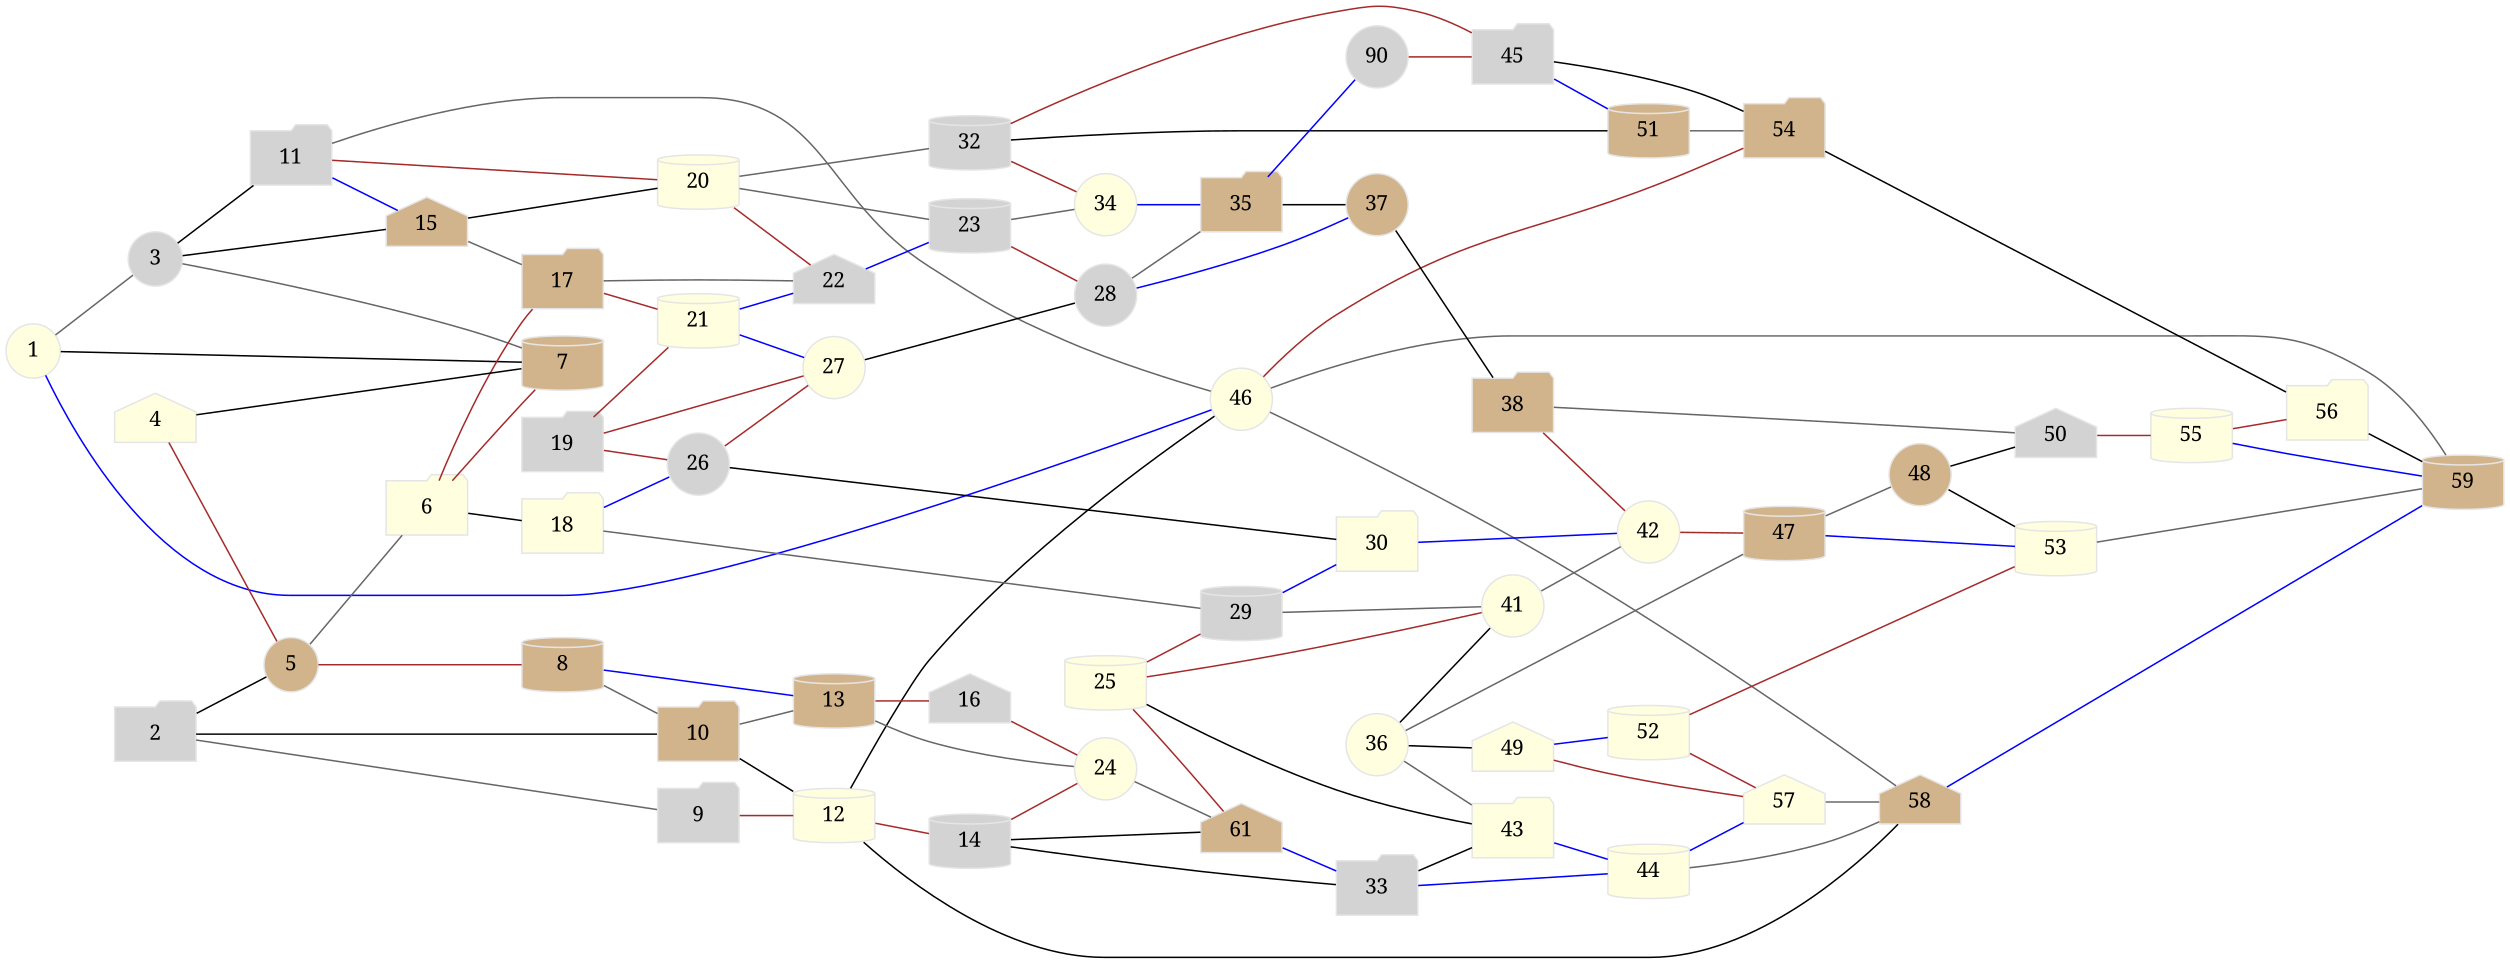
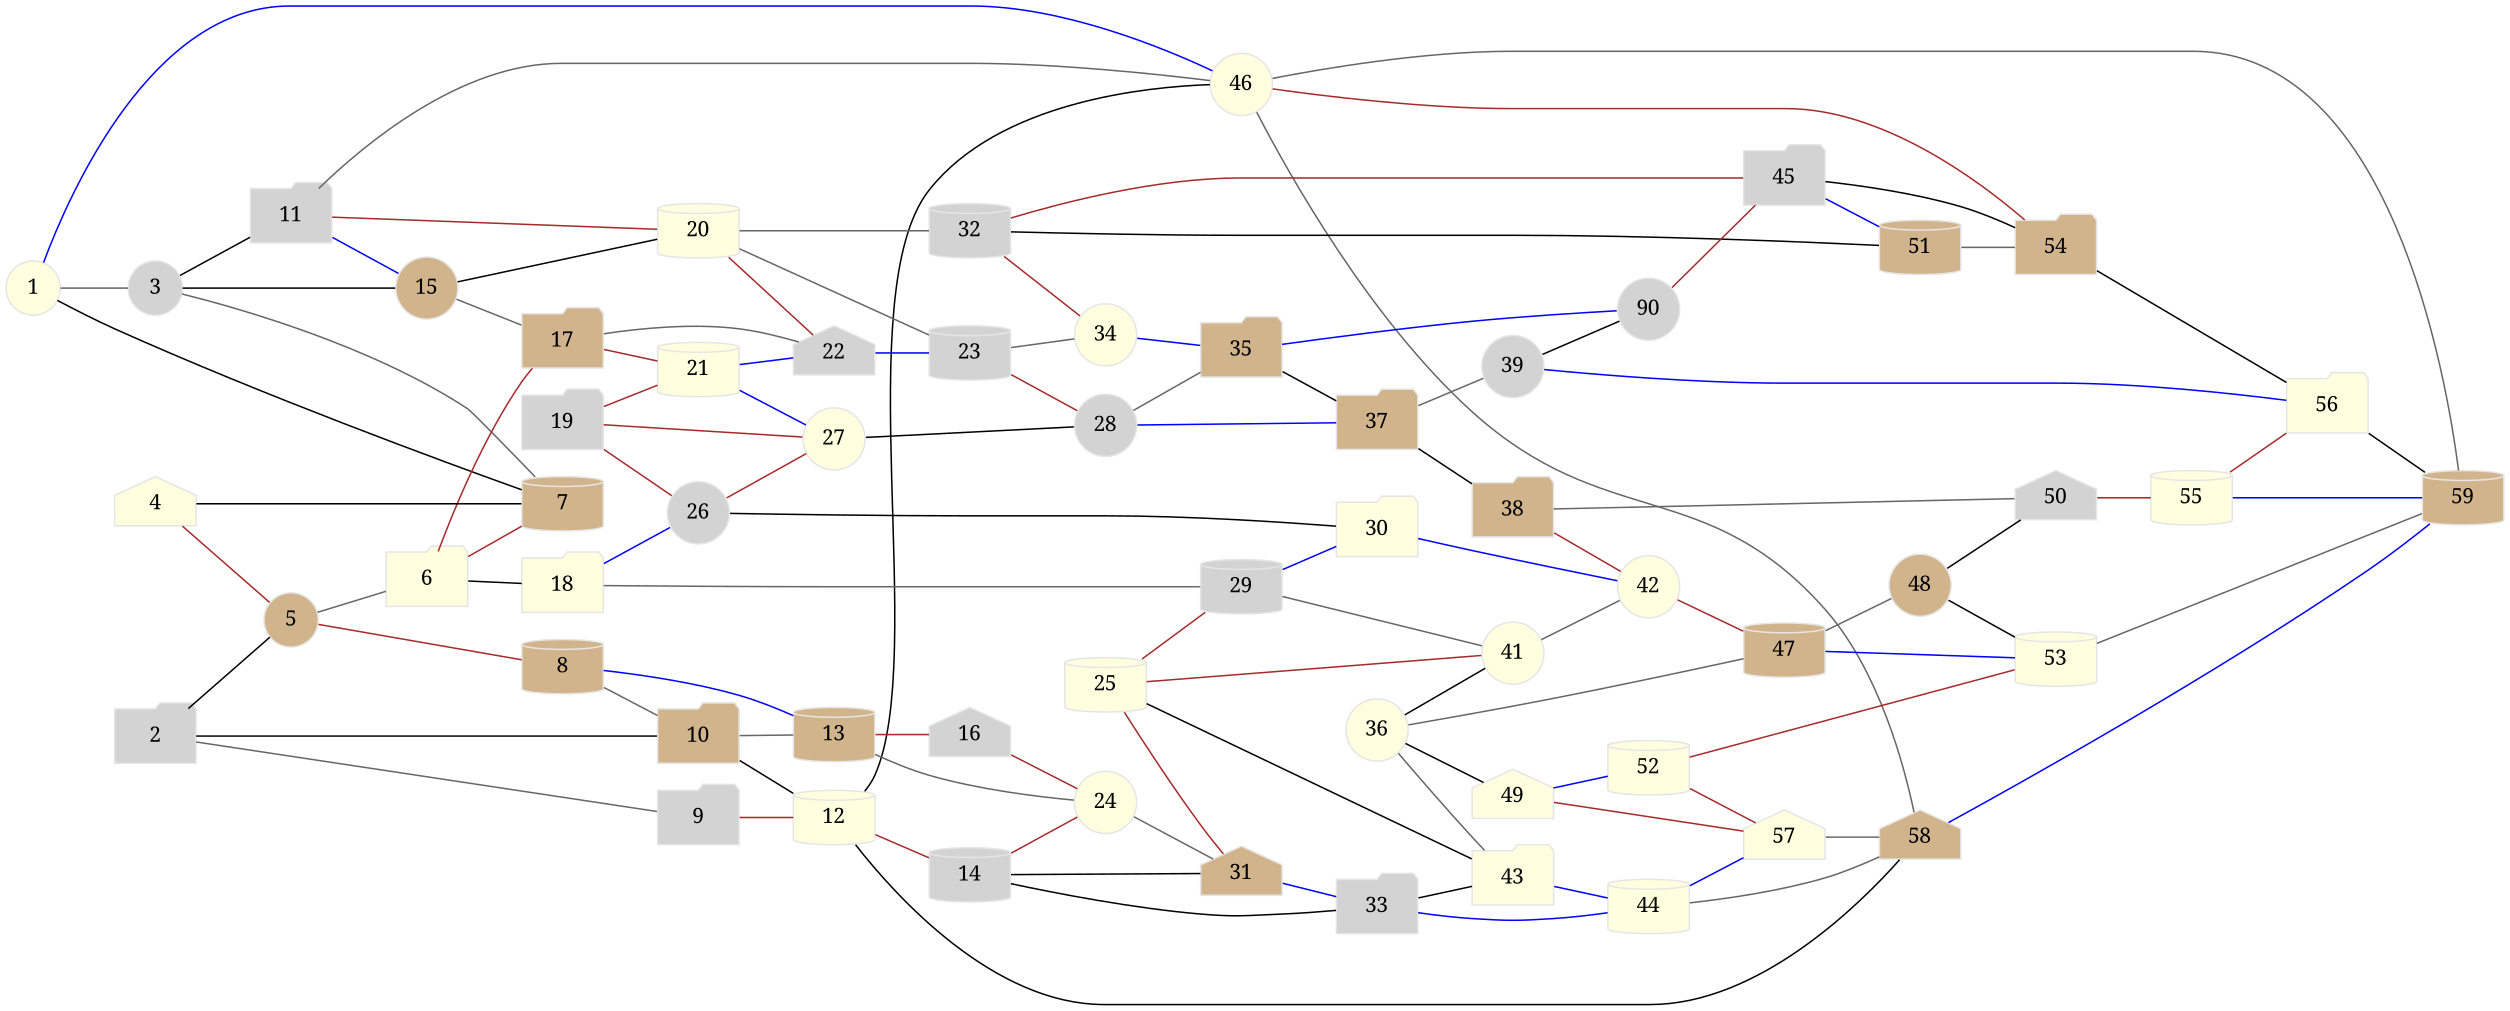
  graph {
    fontname="Noto Serif"
    rankdir=LR
    node [color=gray90 fillcolor=lightyellow fontname="Noto Serif" shape=cylinder style=filled]
    edge [color=brown fontname="Noto Serif" weight=1.0]
    1 [shape=circle]
    3 [fillcolor=lightgrey shape=circle]
    7 [fillcolor=tan]
    46 [shape=circle]
    11 [fillcolor=lightgrey shape=folder]
-   15 [fillcolor=tan shape=house]
+   15 [fillcolor=tan shape=circle]
    58 [fillcolor=tan shape=house]
    54 [fillcolor=tan shape=folder]
    59 [fillcolor=tan]
    2 [fillcolor=lightgrey shape=folder]
    5 [fillcolor=tan shape=circle]
    9 [fillcolor=lightgrey shape=folder]
    10 [fillcolor=tan shape=folder]
    6 [shape=folder]
    8 [fillcolor=tan]
    12
    13 [fillcolor=tan]
    20
    17 [fillcolor=tan shape=folder]
    4 [shape=house]
    18 [shape=folder]
    21
    22 [fillcolor=lightgrey shape=house]
    26 [fillcolor=lightgrey shape=circle]
    29 [fillcolor=lightgrey]
    16 [fillcolor=lightgrey shape=house]
    24 [shape=circle]
    14 [fillcolor=lightgrey]
    23 [fillcolor=lightgrey]
    32 [fillcolor=lightgrey]
-   31 [fillcolor=tan shape=house label=61]
+   31 [fillcolor=tan shape=house]
    33 [fillcolor=lightgrey shape=folder]
    43 [shape=folder]
    44
    27 [shape=circle]
    30 [shape=folder]
    41 [shape=circle]
    19 [fillcolor=lightgrey shape=folder]
    28 [fillcolor=lightgrey shape=circle]
    34 [shape=circle]
    45 [fillcolor=lightgrey shape=folder]
    51 [fillcolor=tan]
    35 [fillcolor=tan shape=folder]
-   37 [fillcolor=tan shape=circle]
+   37 [fillcolor=tan shape=folder]
    25
    42 [shape=circle]
    n47 [fillcolor=lightgrey label=90 shape=circle]
    38 [fillcolor=tan shape=folder]
+   39 [fillcolor=lightgrey shape=circle]
    47 [fillcolor=tan]
    57 [shape=house]
    36 [shape=circle]
    49 [shape=house]
    48 [fillcolor=tan shape=circle]
    53
    52
    50 [fillcolor=lightgrey shape=house]
    56 [shape=folder]
    55
    1 -- 3 [color=gray40]
    1 -- 7 [color=black]
    1 -- 46 [color=blue]
    3 -- 7 [color=gray40]
    3 -- 11 [color=black]
    3 -- 15 [color=black]
    46 -- 58 [color=gray40]
    46 -- 54
    46 -- 59 [color=gray40]
    11 -- 46 [color=gray40]
    11 -- 15 [color=blue]
    11 -- 20
    15 -- 20 [color=black]
    15 -- 17 [color=gray40]
    58 -- 59 [color=blue]
    54 -- 56 [color=black]
    2 -- 5 [color=black]
    2 -- 9 [color=gray40]
    2 -- 10 [color=black]
    5 -- 6 [color=gray40]
    5 -- 8
    9 -- 12 [weight=2.0]
    10 -- 12 [color=black]
    10 -- 13 [color=gray40]
    6 -- 7
    6 -- 17
    6 -- 18 [color=black]
    8 -- 10 [color=gray40]
    8 -- 13 [color=blue]
    12 -- 46 [color=black]
    12 -- 58 [color=black]
    12 -- 14
    13 -- 16 [weight=3.0]
    13 -- 24 [color=gray40]
    20 -- 22
    20 -- 23 [color=gray40]
    20 -- 32 [color=gray40]
    17 -- 21
    17 -- 22 [color=gray40]
    4 -- 7 [color=black weight=3.0]
    4 -- 5
    18 -- 26 [color=blue]
    18 -- 29 [color=gray40]
    21 -- 22 [color=blue]
    21 -- 27 [color=blue]
    22 -- 23 [color=blue]
    26 -- 27
    26 -- 30 [color=black]
    29 -- 30 [color=blue]
    29 -- 41 [color=gray40]
    16 -- 24
    24 -- 31 [color=gray40]
    14 -- 24
    14 -- 31 [color=black]
    14 -- 33 [color=black]
    23 -- 28
    23 -- 34 [color=gray40]
    32 -- 34
    32 -- 45
    32 -- 51 [color=black]
    31 -- 33 [color=blue]
    33 -- 43 [color=black]
    33 -- 44 [color=blue]
    43 -- 44 [color=blue]
    44 -- 58 [color=gray40]
    44 -- 57 [color=blue]
    27 -- 28 [color=black]
    30 -- 42 [color=blue]
    41 -- 42 [color=gray40]
    19 -- 21
    19 -- 26
    19 -- 27
    28 -- 35 [color=gray40]
    28 -- 37 [color=blue]
    34 -- 35 [color=blue weight=2.0]
    45 -- 54 [color=black]
    45 -- 51 [color=blue]
    51 -- 54 [color=gray40 weight=2.0]
    35 -- 37 [color=black]
    35 -- n47 [color=blue]
    37 -- 38 [color=black]
+   37 -- 39 [color=gray40]
    25 -- 29
    25 -- 31
    25 -- 43 [color=black]
    25 -- 41
    42 -- 47
    n47 -- 45 [weight=2.0]
    38 -- 42
    38 -- 50 [color=gray40]
+   39 -- n47 [color=black]
+   39 -- 56 [color=blue]
    47 -- 48 [color=gray40]
    47 -- 53 [color=blue]
    57 -- 58 [color=gray40]
    36 -- 43 [color=gray40]
    36 -- 41 [color=black]
    36 -- 47 [color=gray40]
    36 -- 49 [color=black]
    49 -- 57
    49 -- 52 [color=blue]
    48 -- 53 [color=black]
    48 -- 50 [color=black]
    53 -- 59 [color=gray40]
    52 -- 57
    52 -- 53 [weight=2.0]
    50 -- 55 [weight=2.0]
    56 -- 59 [color=black]
    55 -- 59 [color=blue]
    55 -- 56
  }
